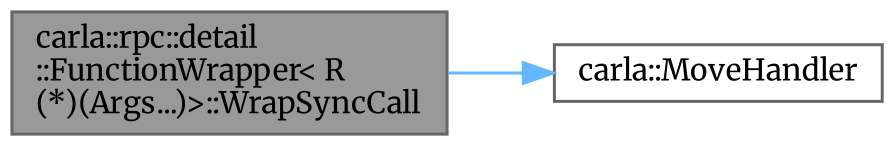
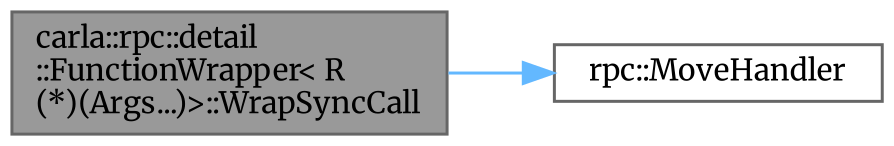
  digraph {
    rankdir=LR
    fontname=Merriweather
    node [fontname=Merriweather fontsize=10 shape=box style=filled]
    n1 [color=gray40 fillcolor=grey60 fontcolor=black height=0.2 label="carla::rpc::detail\l::FunctionWrapper\< R\l(*)(Args...)\>::WrapSyncCall" width=0.4]
-   n2 [color=grey40 fillcolor=white height=0.2 label="carla::MoveHandler" width=0.4]
+   n2 [color=grey40 fillcolor=white height=0.2 label="rpc::MoveHandler" width=0.4]
    n1 -> n2 [color=steelblue1 fontname=Merriweather fontsize=10 labelfontname=Helvetica labelfontsize=10 style=solid]
  }
